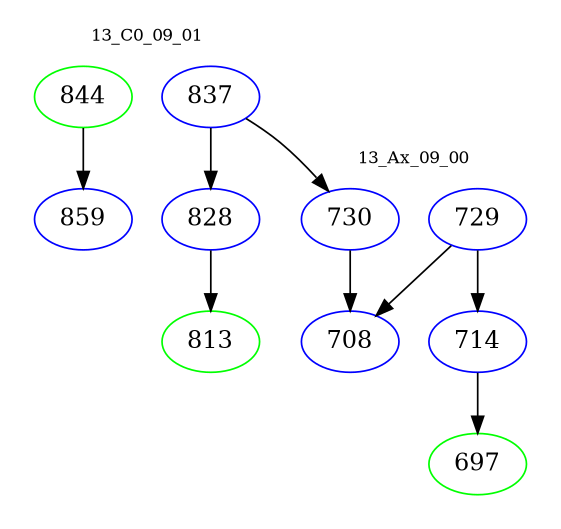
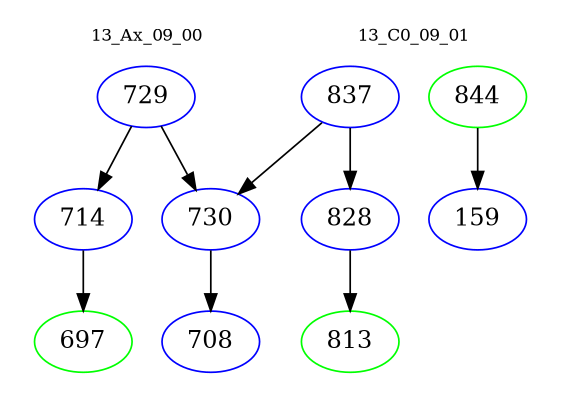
  digraph {
    node [color=blue]
    edge [color=black]
    n1 [label=729]
    n2 [label=714]
    n3 [label=730]
    n4 [color=green label=697]
    n5 [label=708]
    n6 [label=837]
    n7 [label=828]
    n8 [color=green label=844]
    n9 [color=green label=813]
-   n10 [label=859]
+   n10 [label=159]
    subgraph cluster_1 {
      color=white
      fontsize=10
      label="13_Ax_09_00"
      n1
      n2
      n3
      n4
      n5
    }
    subgraph cluster_2 {
      color=white
      fontsize=10
      label="13_C0_09_01"
      n6
      n7
      n8
      n9
      n10
    }
    n1 -> n2
-   n1 -> n5
+   n1 -> n3
    n2 -> n4
    n3 -> n5
    n6 -> n3
    n6 -> n7
    n7 -> n9
    n8 -> n10
  }
